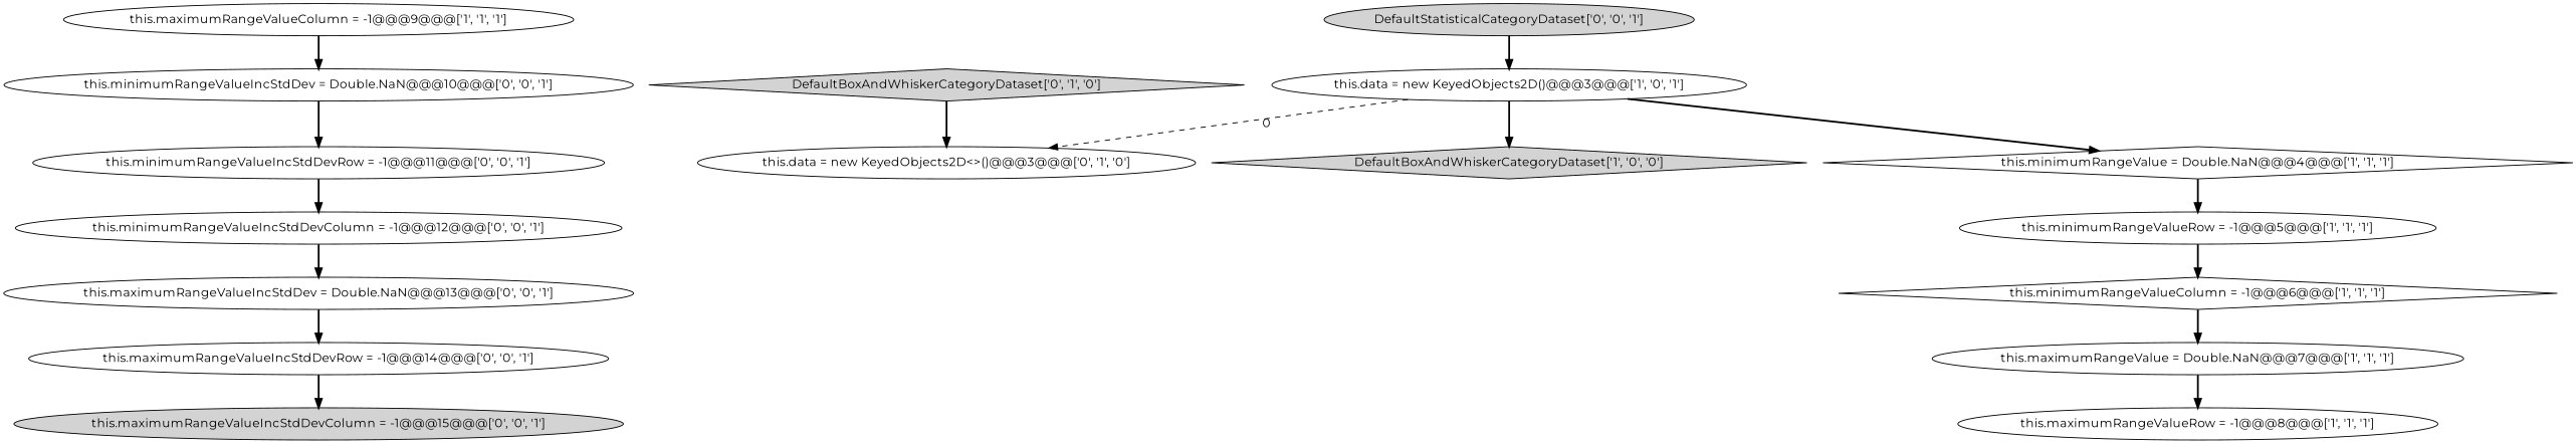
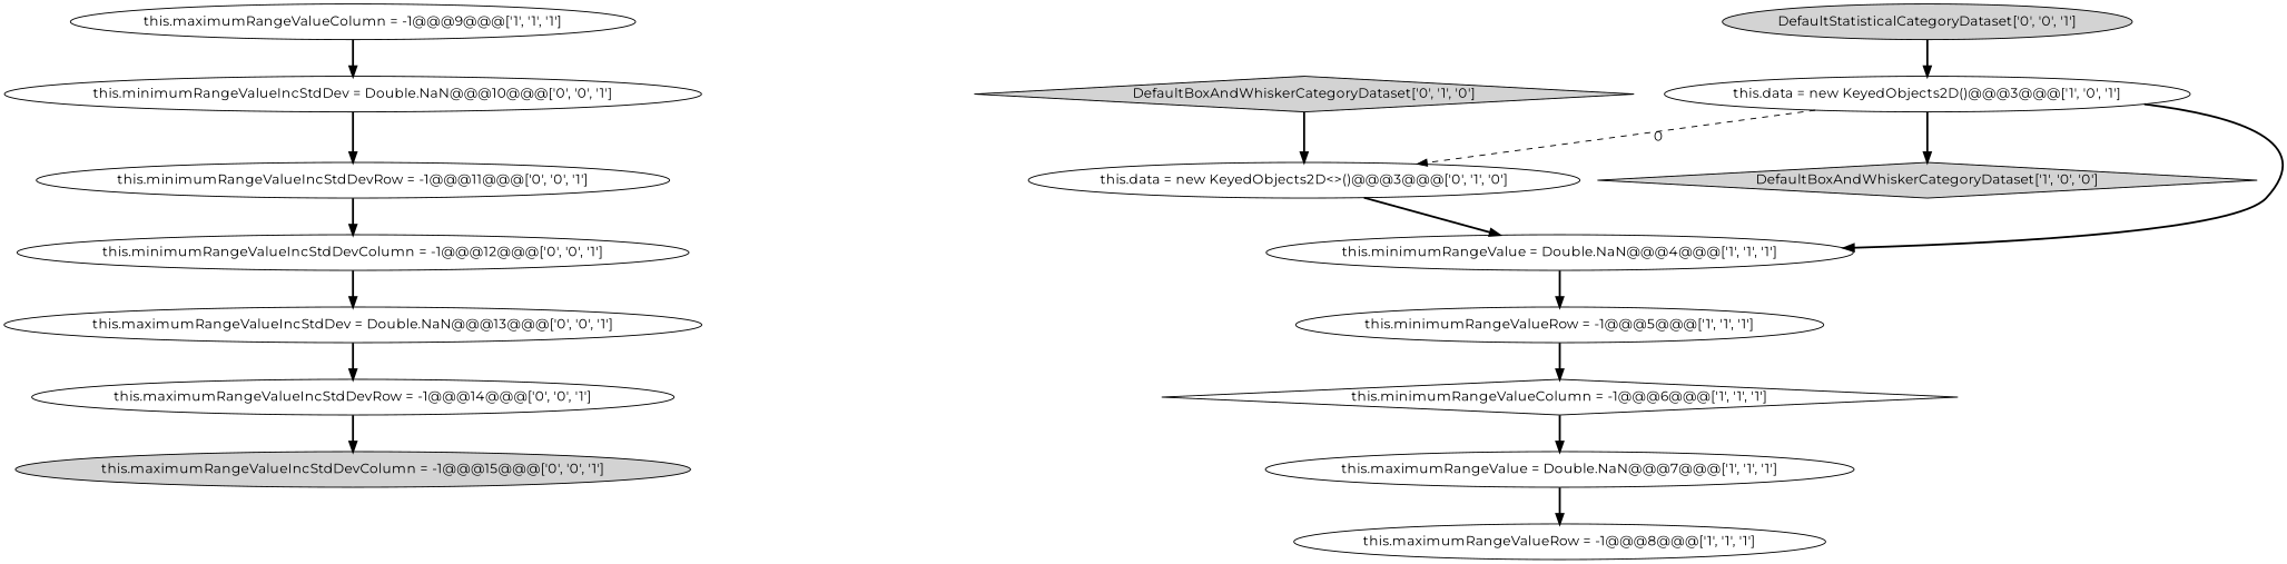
  digraph {
    fontname=Montserrat
    node [fillcolor=white fontname=Montserrat shape=ellipse style=filled]
    edge [fontname=Montserrat style=bold]
    n1 [label="this.maximumRangeValueIncStdDev = Double.NaN@@@13@@@['0', '0', '1']"]
    n2 [label="this.maximumRangeValueIncStdDevRow = -1@@@14@@@['0', '0', '1']"]
    n3 [fillcolor=lightgray label="this.maximumRangeValueIncStdDevColumn = -1@@@15@@@['0', '0', '1']"]
    n4 [label="this.minimumRangeValueIncStdDevRow = -1@@@11@@@['0', '0', '1']"]
    n5 [label="this.minimumRangeValueIncStdDevColumn = -1@@@12@@@['0', '0', '1']"]
    n6 [fillcolor=lightgray label="DefaultBoxAndWhiskerCategoryDataset['1', '0', '0']" shape=diamond]
    n7 [label="this.data = new KeyedObjects2D()@@@3@@@['1', '0', '1']"]
    n8 [label="this.data = new KeyedObjects2D<>()@@@3@@@['0', '1', '0']"]
-   n9 [label="this.minimumRangeValue = Double.NaN@@@4@@@['1', '1', '1']" shape=diamond]
+   n9 [label="this.minimumRangeValue = Double.NaN@@@4@@@['1', '1', '1']"]
    n10 [label="this.minimumRangeValueRow = -1@@@5@@@['1', '1', '1']"]
    n11 [fillcolor=lightgray label="DefaultBoxAndWhiskerCategoryDataset['0', '1', '0']" shape=diamond]
    n12 [label="this.minimumRangeValueColumn = -1@@@6@@@['1', '1', '1']" shape=diamond]
    n13 [label="this.maximumRangeValue = Double.NaN@@@7@@@['1', '1', '1']"]
    n14 [label="this.maximumRangeValueRow = -1@@@8@@@['1', '1', '1']"]
    n15 [label="this.minimumRangeValueIncStdDev = Double.NaN@@@10@@@['0', '0', '1']"]
    n16 [label="this.maximumRangeValueColumn = -1@@@9@@@['1', '1', '1']"]
    n17 [fillcolor=lightgray label="DefaultStatisticalCategoryDataset['0', '0', '1']"]
    n1 -> n2
    n2 -> n3
    n4 -> n5
    n5 -> n1
    n7 -> n6
    n7 -> n8 [label=0 style=dashed]
    n7 -> n9
+   n8 -> n9
    n9 -> n10
    n10 -> n12
    n11 -> n8
    n12 -> n13
    n13 -> n14
    n15 -> n4
    n16 -> n15
    n17 -> n7
  }
